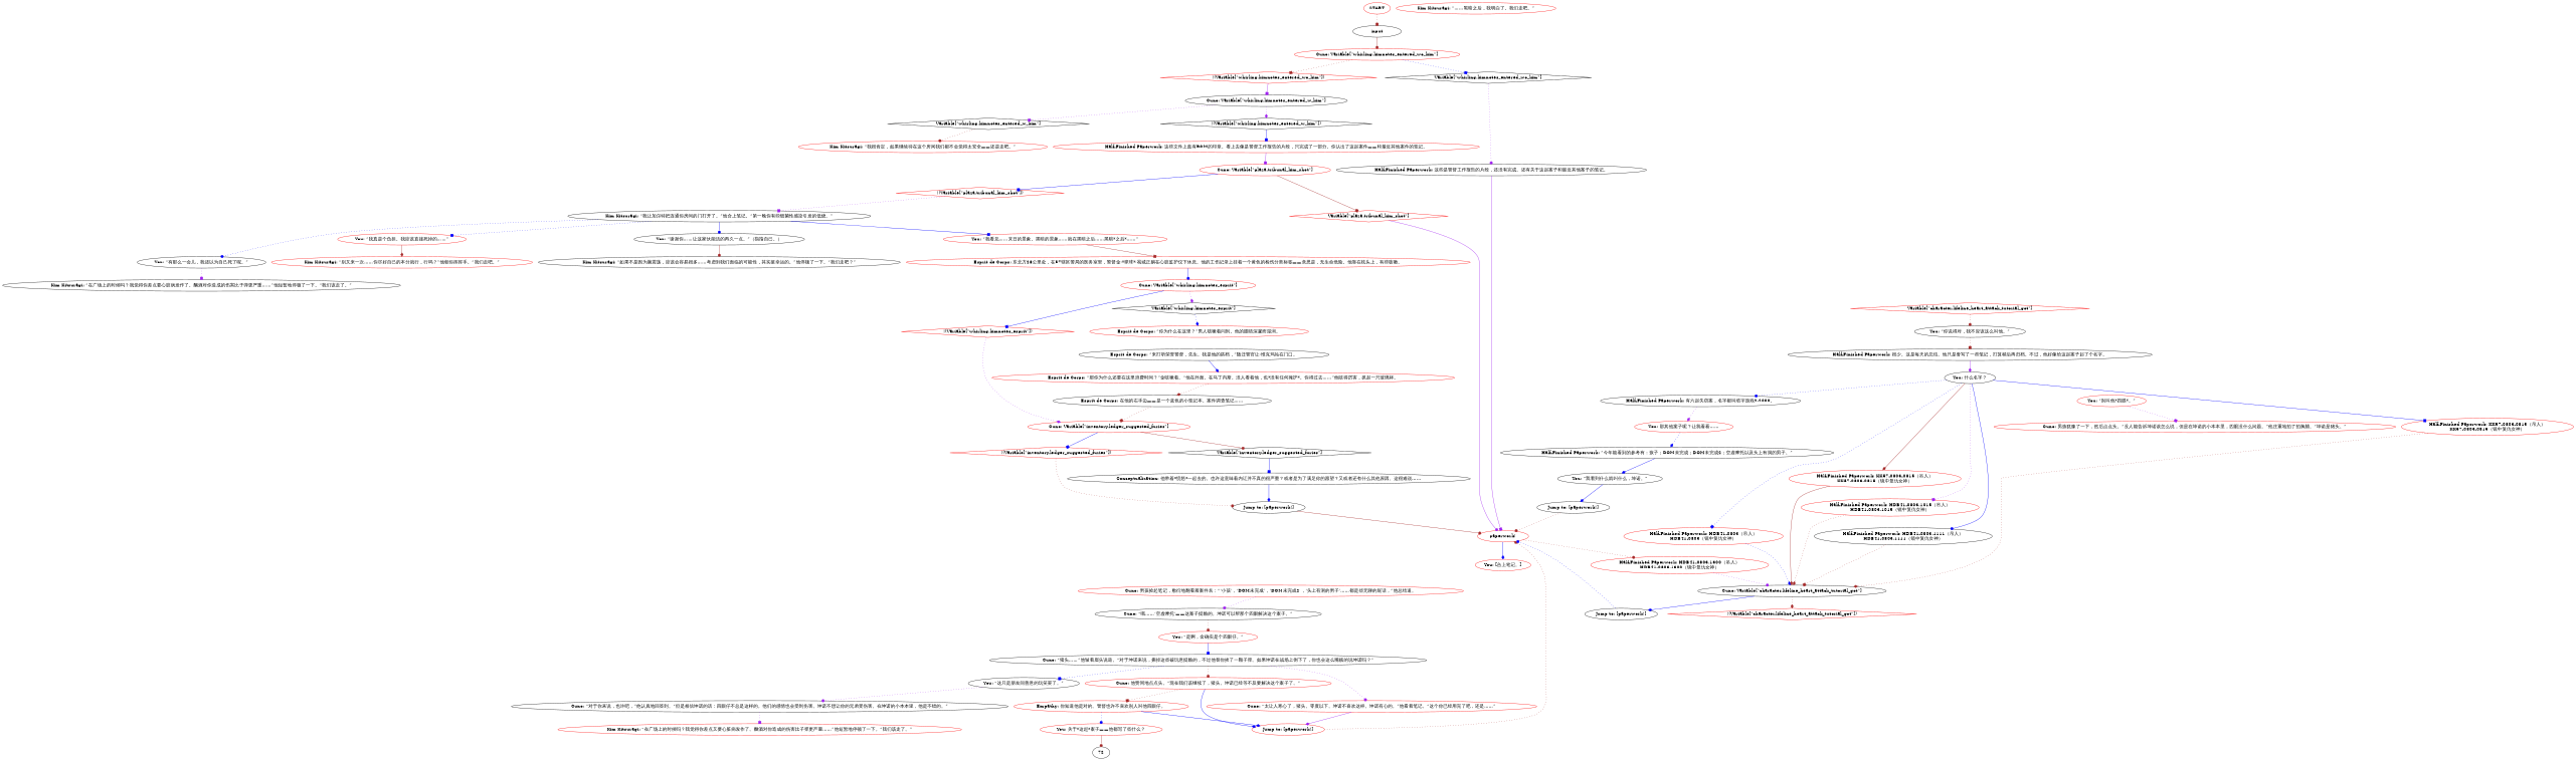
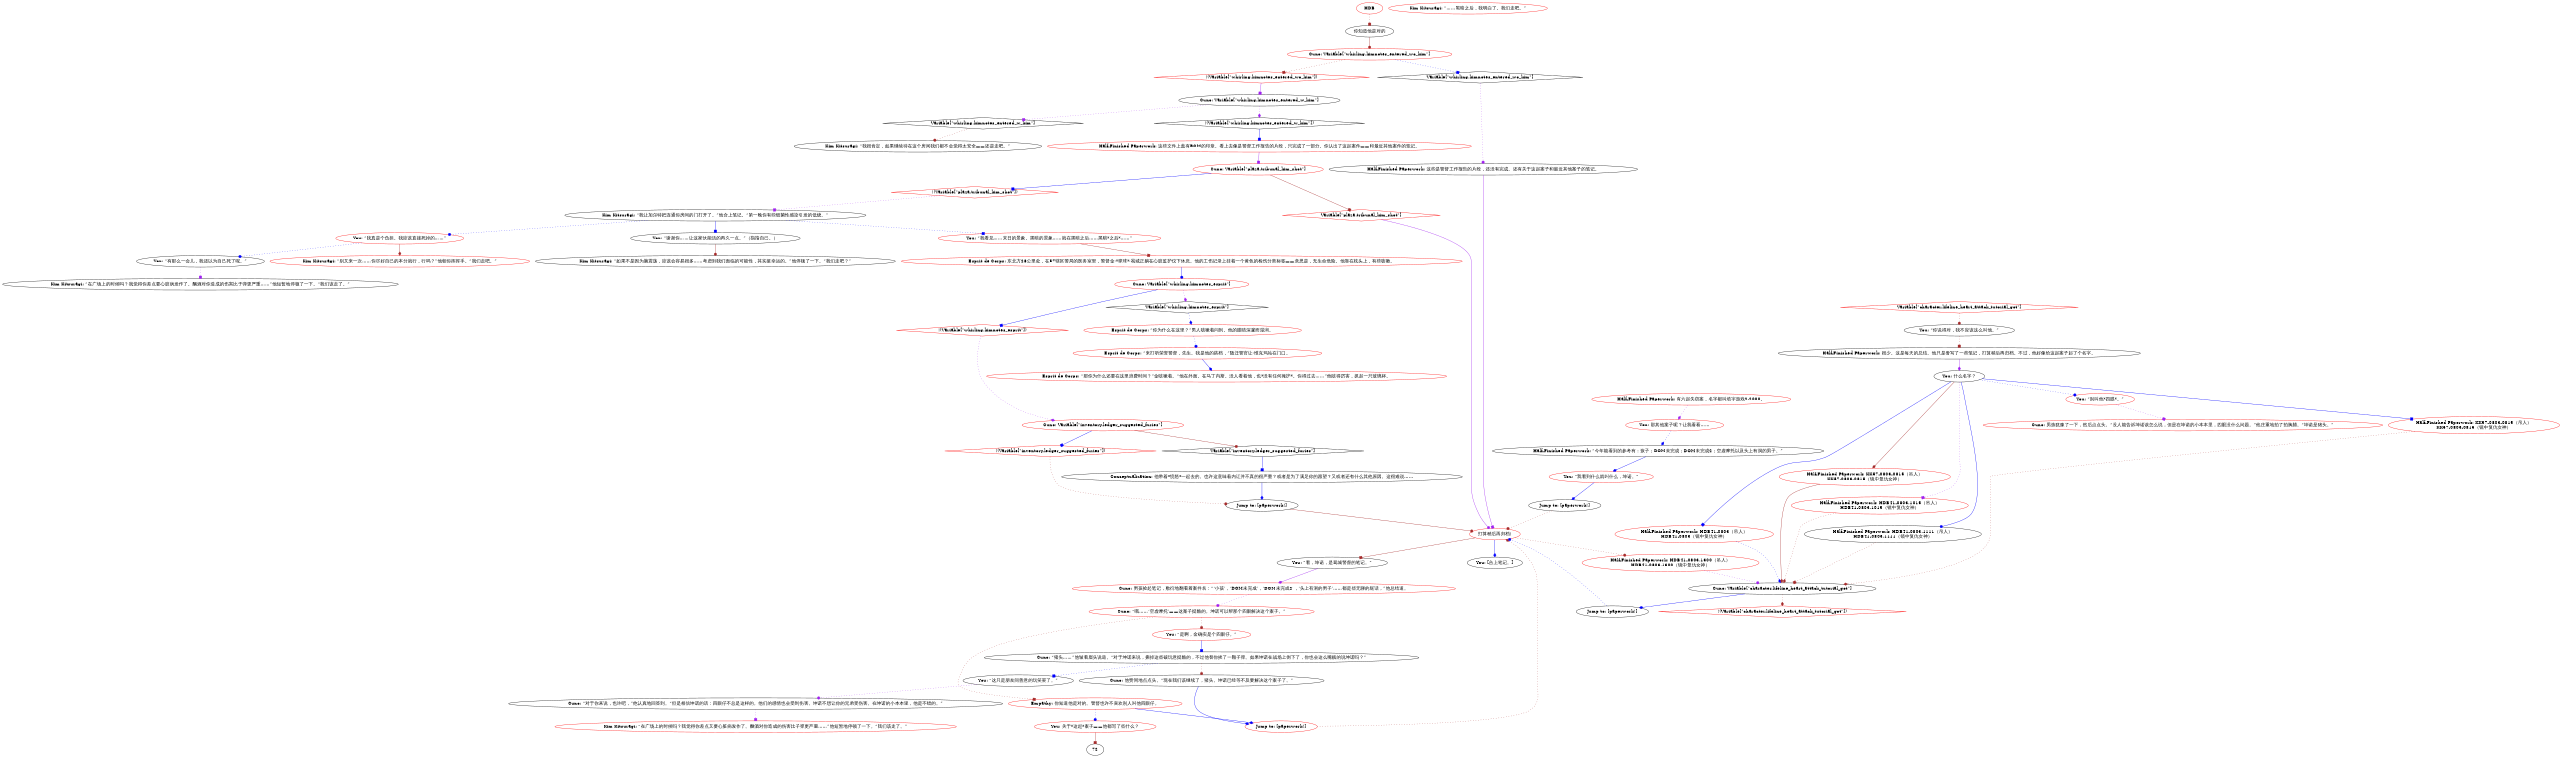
  digraph {
    node [color=red]
    edge [arrowhead=box color=blue style=dotted]
-   n1 [label=START]
-   n2 [color=black label=input]
+   n1 [label=HDB]
+   n2 [color=black label="你知道他是对的"]
    n3 [label="Cuno: Variable[\"whirling.kimnotes_entered_wo_kim\"]"]
    n4 [color=black label="Variable[\"whirling.kimnotes_entered_wo_kim\"]" shape=diamond]
    n5 [label="!(Variable[\"whirling.kimnotes_entered_wo_kim\"])" shape=diamond]
    n6 [color=black label="Conceptualization: 他带着*愤怒*一起去的。也许这意味着内讧并不真的很严重？或者是为了满足你的愿望？又或者还有什么其他原因。这很难说……"]
    n7 [color=black label="Jump to: [paperwork!]"]
-   n8 [label="paperwork!"]
+   n8 [label="打算稍后再归档!"]
    n9 [label="Cuno: 男孩捡起笔记，敷衍地翻看着案件名：“‘小孩’，‘DOM未完成’，‘DOM未完成2’，‘头上有洞的男子’……都是些无聊的屁话，”他总结道。"]
-   n10 [color=black label="Cuno: “哦……‘空虚摩托’——这案子挺酷的。坤诺可以帮那个四眼解决这个案子。”"]
+   n10 [label="Cuno: “哦……‘空虚摩托’——这案子挺酷的。坤诺可以帮那个四眼解决这个案子。”"]
    n11 [label="You: “是啊，金确实是个四眼仔。”"]
    n12 [label="Empathy: 你知道他是对的。警督也许不喜欢别人叫他四眼仔。"]
    n13 [color=black label="Cuno: “猪头……”他皱着眉头说道。“对于坤诺来说，撕掉这些破玩意挺酷的，不过他替你挨了一颗子弹。如果坤诺在战场上倒下了，你也会这么嘴贱的说坤诺吗？”"]
    n14 [color=black label="You: “这只是朋友间善意的玩笑罢了。”"]
-   n15 [label="Cuno: “太让人寒心了，猪头。零度以下。坤诺不喜欢这样。坤诺有心的。”他看着笔记。“这个你已经用完了吧，还是……”"]
-   n16 [label="Cuno: 他赞同地点点头。“现在我们该继续了，猪头。坤诺已经等不及要解决这个案子了。”"]
+   n16 [color=black label="Cuno: 他赞同地点点头。“现在我们该继续了，猪头。坤诺已经等不及要解决这个案子了。”"]
    n17 [color=black label="Kim Kitsuragi: “我让加尔特把连通你房间的门打开了。”他合上笔记。“第一晚你有些细菌性感染引发的低烧。”"]
    n18 [color=black label="You: “谢谢你……让这家伙能活的再久一点。”（指指自己。）"]
    n19 [label="You: “我看见……末日的景象。黑暗的景象……就在黑暗之后……黑暗*之后*……”"]
    n20 [label="You: “我真是个负担。我应该直接死掉的……”"]
    n21 [color=black label="You: “有那么一会儿，我还以为自己死了呢。”"]
    n22 [color=black label="Kim Kitsuragi: “如果不是因为脑震荡，应该会容易很多……考虑到我们面临的可能性，其实挺幸运的。”他停顿了一下。“我们走吧？”"]
    n23 [label="Esprit de Corps: 东北方28公里处，在57辖区警局的医务室里，警督金·*弹球*·曷城正躺在心脏监护仪下休息。他的工伤记录上挂着一个黄色的检伤分类标签——意思是，无生命危险。他靠在枕头上，有些咳嗽。"]
    n24 [label="Kim Kitsuragi: “别又来一次……你尽好自己的本分就行，行吗？”他朝你挥挥手。“我们走吧。”"]
    n25 [color=black label="Kim Kitsuragi: “在广场上的时候吗？我觉得你差点要心脏病发作了。酗酒对你造成的伤害比子弹更严重……”他短暂地停顿了一下。“我们该走了。”"]
-   n27 [label="You: [合上笔记。]"]
+   n26 [color=black label="You: “看，坤诺，是曷城警督的笔记。”"]
+   n27 [color=black label="You: [合上笔记。]"]
    n28 [label="Half-Finished Paperwork: HDB41-0803.1300（吊人）\nHDB41-0803.1300（镜中复仇女神）"]
    n29 [color=black label="Half-Finished Paperwork: 这些是警督工作报告的片段，还没有完成。还有关于这起案子和最近其他案子的笔记。"]
-   n30 [color=black label="Esprit de Corps: “来打听荣誉警督，先生。我是他的搭档，”随迁警官让·维克玛站在门口。"]
+   n30 [label="Esprit de Corps: “来打听荣誉警督，先生。我是他的搭档，”随迁警官让·维克玛站在门口。"]
    n31 [label="Esprit de Corps: “那你为什么还要在这里浪费时间？”金咳嗽着。“他在外面。在马丁内斯。没人看着他，也*没有任何掩护*。你得过去……”他咳得厉害，抓起一只玻璃杯。"]
-   n32 [color=black label="Esprit de Corps: 在他的右手边——是一个蓝色的小笔记本。案件调查笔记……"]
    n33 [color=black label="Cuno: “对于你来说，也许吧，”他认真地回答到。“但是相信坤诺的话：四眼仔不总是这样的。他们的感情也会受到伤害。坤诺不想让你的兄弟受伤害。在坤诺的小本本里，他是不错的。”"]
    n34 [label="Jump to: [paperwork!]"]
    n35 [color=black label="Cuno: Variable[\"whirling.kimnotes_entered_w_kim\"]"]
    n36 [color=black label="Variable[\"whirling.kimnotes_entered_w_kim\"]" shape=diamond]
    n37 [color=black label="!(Variable[\"whirling.kimnotes_entered_w_kim\"])" shape=diamond]
-   n38 [label="Kim Kitsuragi: “我很肯定，如果继续待在这个房间我们都不会觉得太安全——还是走吧。”"]
+   n38 [color=black label="Kim Kitsuragi: “我很肯定，如果继续待在这个房间我们都不会觉得太安全——还是走吧。”"]
    n39 [label="Half-Finished Paperwork: 这些文件上盖有RCM的印章。看上去像是警督工作报告的片段，只完成了一部分。你认出了这起案件——和最近其他案件的笔记。"]
    n40 [label="Cuno: Variable[\"plaza.tribunal_kim_shot\"]"]
    n41 [label="Cuno: Variable[\"inventory.ledger_suggested_furies\"]"]
    n42 [color=black label="Variable[\"inventory.ledger_suggested_furies\"]" shape=diamond]
    n43 [label="!(Variable[\"inventory.ledger_suggested_furies\"])" shape=diamond]
    n44 [color=black label="You: 什么名字？"]
    n45 [label="Half-Finished Paperwork: HDB41-0803（吊人）\nHDB41-0803（镜中复仇女神）"]
    n46 [label="Half-Finished Paperwork: KK57-0803-0815（吊人）\nKK57-0803-0815（镜中复仇女神）"]
    n47 [label="Half-Finished Paperwork: HDB41-0803.1015（吊人）\nHDB41-0803.1015（镜中复仇女神）"]
    n48 [color=black label="Half-Finished Paperwork: HDB41-0803.1111（吊人）\nHDB41-0803.1111（镜中复仇女神）"]
    n49 [label="Half-Finished Paperwork: KK57-0803-0815（吊人）\nKK57-0803-0815（镜中复仇女神）"]
    n50 [label="You: “别叫他*四眼*。”"]
    n51 [color=black label="Cuno: Variable[\"character.lifeline_heart_attack_tutorial_got\"]"]
    n52 [label="Cuno: 男孩犹豫了一下，然后点点头。“没人能告诉坤诺该怎么说，但是在坤诺的小本本里，四眼没什么问题。”他庄重地拍了拍胸脯。“坤诺是猪头。”"]
    n53 [label="!(Variable[\"character.lifeline_heart_attack_tutorial_got\"])" shape=diamond]
    n54 [color=black label="Jump to: [paperwork!]"]
    n55 [label="Esprit de Corps: “你为什么在这里？”男人咳嗽着问到。他的眼睛深邃而湿润。"]
    n56 [label="Cuno: Variable[\"whirling.kimnotes_esprit\"]"]
    n57 [color=black label="Variable[\"whirling.kimnotes_esprit\"]" shape=diamond]
    n58 [label="!(Variable[\"whirling.kimnotes_esprit\"])" shape=diamond]
    n59 [label="Kim Kitsuragi: “在广场上的时候吗？我觉得你差点又要心脏病发作了。酗酒对你造成的伤害比子弹更严重……”他短暂地停顿了一下。“我们该走了。”"]
    n60 [color=black label="Half-Finished Paperwork: “今年能看到的参考有：孩子；DOM未完成；DOM未完成2；空虚摩托以及头上有洞的男子。”"]
-   n61 [color=black label="You: “我看到什么就叫什么，坤诺。”"]
+   n61 [label="You: “我看到什么就叫什么，坤诺。”"]
    n62 [color=black label="Jump to: [paperwork!]"]
    n63 [label="You: 关于*这起*案子——他都写了些什么？"]
    n64 [label="Variable[\"plaza.tribunal_kim_shot\"]" shape=diamond]
    n65 [label="!(Variable[\"plaza.tribunal_kim_shot\"])" shape=diamond]
    72 [color=black]
-   n67 [color=black label="Half-Finished Paperwork: 有六起失窃案，名字都叫填字游戏2-2000。"]
+   n67 [label="Half-Finished Paperwork: 有六起失窃案，名字都叫填字游戏2-2000。"]
    n68 [label="You: 那其他案子呢？让我看看……"]
    n69 [label="Kim Kitsuragi: “……黑暗之后，我明白了。我们走吧。”"]
    n70 [label="Variable[\"character.lifeline_heart_attack_tutorial_got\"]" shape=diamond]
    n71 [color=black label="You: “你说得对，我不应该这么叫他。”"]
    n72 [color=black label="Half-Finished Paperwork: 很少。这是每天的总结。他只是誊写了一些笔记，打算稍后再归档。不过，他好像给这起案子起了个名字。"]
    n1 -> n2 [color=brown]
    n2 -> n3 [arrowhead=dot color=brown style=solid]
    n3 -> n4
    n3 -> n5 [color=brown]
    n4 -> n29 [arrowhead=dot color=purple]
    n5 -> n35 [color=purple style=solid]
    n6 -> n7 [arrowhead=diamond style=solid]
    n7 -> n8 [arrowhead=dot color=brown style=solid]
+   n8 -> n26 [color=brown style=solid]
    n8 -> n27 [arrowhead=diamond style=solid]
    n8 -> n28 [arrowhead=dot color=brown]
    n9 -> n10 [arrowhead=dot color=purple]
    n10 -> n11 [arrowhead=dot color=brown]
-   n16 -> n12 [color=brown]
+   n10 -> n12 [color=brown]
    n11 -> n13 [style=solid]
    n12 -> n34 [arrowhead=diamond style=solid]
    n12 -> n63 [arrowhead=dot]
    n13 -> n14
-   n13 -> n15 [arrowhead=dot color=purple]
    n13 -> n16 [arrowhead=dot color=brown]
    n14 -> n33 [arrowhead=dot color=purple]
-   n15 -> n34 [arrowhead=diamond color=purple style=solid]
    n16 -> n34 [arrowhead=diamond style=solid]
-   n17 -> n18 [arrowhead=dot style=solid]
-   n17 -> n19 [style=solid]
-   n17 -> n20
-   n17 -> n21 [arrowhead=dot]
+   n17 -> n18 [style=solid]
+   n17 -> n19
+   n17 -> n20 [arrowhead=dot]
+   n20 -> n21 [arrowhead=dot]
    n18 -> n22 [arrowhead=dot color=brown style=solid]
    n19 -> n23 [color=brown style=solid]
    n20 -> n24 [arrowhead=diamond color=brown style=solid]
    n21 -> n25 [color=purple]
    n23 -> n56 [arrowhead=dot style=solid]
+   n26 -> n9 [arrowhead=diamond color=purple style=solid]
    n28 -> n51 [arrowhead=dot color=purple]
    n29 -> n8 [color=purple style=solid]
    n30 -> n31 [arrowhead=diamond style=solid]
-   n31 -> n32 [arrowhead=diamond color=brown]
-   n32 -> n41 [color=brown]
    n33 -> n59 [color=purple]
    n34 -> n8 [arrowhead=diamond color=brown]
    n35 -> n36 [color=purple]
    n35 -> n37 [arrowhead=diamond color=purple]
    n36 -> n38 [arrowhead=dot color=brown]
    n37 -> n39 [style=solid]
    n39 -> n40 [color=purple style=solid]
    n40 -> n64 [color=brown style=solid]
    n40 -> n65 [style=solid]
    n41 -> n42 [arrowhead=dot color=brown style=solid]
    n41 -> n43 [style=solid]
    n42 -> n6 [style=solid]
    n43 -> n7 [arrowhead=dot color=brown]
-   n44 -> n45
+   n44 -> n45 [style=solid]
    n44 -> n46 [arrowhead=diamond color=brown style=solid]
    n44 -> n47 [color=purple]
    n44 -> n48 [arrowhead=dot style=solid]
    n44 -> n49 [style=solid]
-   n44 -> n67 [arrowhead=dot]
+   n44 -> n50 [arrowhead=dot]
    n45 -> n51 [arrowhead=diamond]
    n46 -> n51 [arrowhead=diamond color=brown style=solid]
    n47 -> n51 [arrowhead=diamond color=brown]
    n48 -> n51 [color=brown]
    n49 -> n51 [arrowhead=diamond color=brown]
    n50 -> n52 [color=purple]
    n51 -> n53 [arrowhead=diamond color=brown]
    n51 -> n54 [arrowhead=diamond style=solid]
    n54 -> n8 [arrowhead=dot]
+   n55 -> n30 [arrowhead=dot]
    n56 -> n57 [arrowhead=diamond color=purple]
    n56 -> n58 [style=solid]
    n57 -> n55 [arrowhead=diamond]
    n58 -> n41 [arrowhead=diamond color=purple]
    n60 -> n61 [arrowhead=diamond style=solid]
    n61 -> n62 [arrowhead=diamond style=solid]
    n62 -> n8 [arrowhead=dot color=brown]
-   n63 -> 72 [arrowhead=dot color=brown style=solid]
+   n63 -> 72 [color=brown style=solid]
    n64 -> n8 [arrowhead=dot color=purple style=solid]
    n65 -> n17 [color=purple]
    n67 -> n68 [arrowhead=diamond color=purple]
    n68 -> n60 [arrowhead=diamond]
    n70 -> n71 [arrowhead=dot color=brown]
    n71 -> n72 [color=brown]
    n72 -> n44 [arrowhead=diamond color=purple style=solid]
  }
